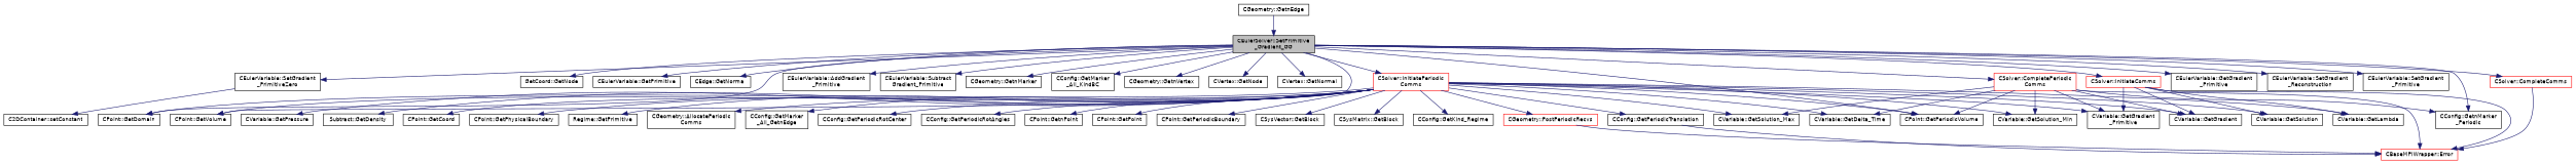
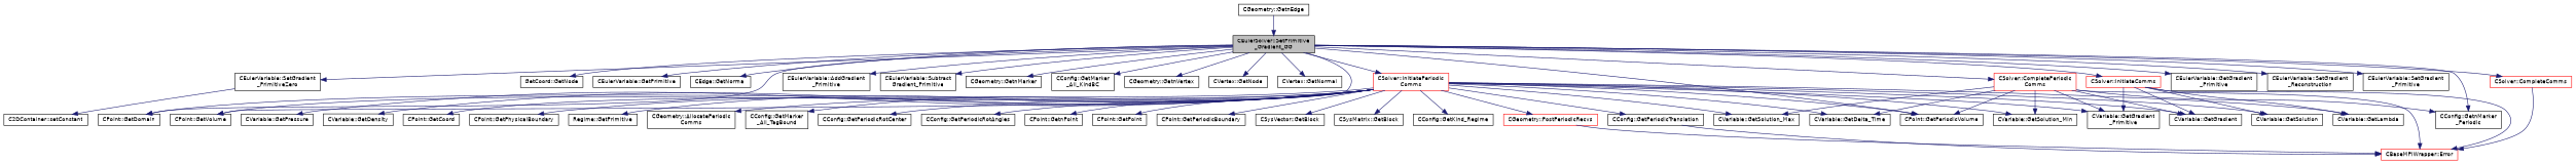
  digraph {
    rankdir=TB
    node [color=black fillcolor=white fontname=Helvetica fontsize=10 shape=record style=filled]
    edge [color=midnightblue fontname=Helvetica fontsize=10 labelfontname=Helvetica labelfontsize=10 style=solid]
    n1 [fillcolor=grey75 fontcolor=black height=0.2 label="CEulerSolver::SetPrimitive\l_Gradient_GG" width=0.4]
    n2 [height=0.2 label="CEulerVariable::SetGradient\l_PrimitiveZero" width=0.4]
    n3 [height=0.2 label="GetCoord::GetNode" width=0.4]
    n4 [height=0.2 label="CEulerVariable::GetPrimitive" width=0.4]
    n5 [height=0.2 label="CEdge::GetNormal" width=0.4]
    n6 [height=0.2 label="CPoint::GetDomain" width=0.4]
    n7 [height=0.2 label="CEulerVariable::AddGradient\l_Primitive" width=0.4]
    n8 [height=0.2 label="CEulerVariable::Subtract\lGradient_Primitive" width=0.4]
    n9 [height=0.2 label="CGeometry::GetnMarker" width=0.4]
    n10 [height=0.2 label="CConfig::GetMarker\l_All_KindBC" width=0.4]
    n11 [height=0.2 label="CGeometry::GetnVertex" width=0.4]
    n12 [height=0.2 label="CVertex::GetNode" width=0.4]
    n13 [height=0.2 label="CVertex::GetNormal" width=0.4]
    n14 [height=0.2 label="CConfig::GetnMarker\l_Periodic" width=0.4]
    n15 [color=red height=0.2 label="CSolver::InitiatePeriodic\lComms" width=0.4]
    n16 [height=0.2 label="CPoint::GetVolume" width=0.4]
    n17 [height=0.2 label="CPoint::GetPeriodicVolume" width=0.4]
    n18 [color=red height=0.2 label="CSolver::CompletePeriodic\lComms" width=0.4]
    n19 [height=0.2 label="CEulerVariable::GetGradient\l_Primitive" width=0.4]
    n20 [height=0.2 label="CEulerVariable::SetGradient\l_Reconstruction" width=0.4]
    n21 [height=0.2 label="CEulerVariable::SetGradient\l_Primitive" width=0.4]
    n22 [color=red height=0.2 label="CSolver::InitiateComms" width=0.4]
    n23 [color=red height=0.2 label="CSolver::CompleteComms" width=0.4]
    n24 [height=0.2 label="C2DContainer::setConstant" width=0.4]
    n25 [height=0.2 label="CGeometry::GetnEdge" width=0.4]
    n26 [height=0.2 label="CGeometry::AllocatePeriodic\lComms" width=0.4]
    n27 [color=red height=0.2 label="CGeometry::PostPeriodicRecvs" width=0.4]
-   n28 [height=0.2 label="CConfig::GetMarker\l_All_GetnEdge" width=0.4]
+   n28 [height=0.2 label="CConfig::GetMarker\l_All_TagBound" width=0.4]
    n29 [height=0.2 label="CConfig::GetPeriodicRotCenter" width=0.4]
    n30 [height=0.2 label="CConfig::GetPeriodicRotAngles" width=0.4]
    n31 [height=0.2 label="CConfig::GetPeriodicTranslation" width=0.4]
    n32 [height=0.2 label="CPoint::GetnPoint" width=0.4]
    n33 [height=0.2 label="CPoint::GetPoint" width=0.4]
    n34 [height=0.2 label="CPoint::GetPeriodicBoundary" width=0.4]
    n35 [height=0.2 label="CSysVector::GetBlock" width=0.4]
    n36 [height=0.2 label="CVariable::GetDelta_Time" width=0.4]
    n37 [height=0.2 label="CSysMatrix::GetBlock" width=0.4]
    n38 [height=0.2 label="CVariable::GetSolution" width=0.4]
    n39 [height=0.2 label="CConfig::GetKind_Regime" width=0.4]
    n40 [height=0.2 label="CVariable::GetPressure" width=0.4]
    n41 [height=0.2 label="CPoint::GetPhysicalBoundary" width=0.4]
    n42 [height=0.2 label="CVariable::GetLambda" width=0.4]
-   n43 [height=0.2 label="Subtract::GetDensity" width=0.4]
+   n43 [height=0.2 label="CVariable::GetDensity" width=0.4]
    n44 [height=0.2 label="CVariable::GetGradient" width=0.4]
    n45 [height=0.2 label="CVariable::GetGradient\l_Primitive" width=0.4]
    n46 [height=0.2 label="CPoint::GetCoord" width=0.4]
    n47 [height=0.2 label="Regime::GetPrimitive" width=0.4]
    n48 [height=0.2 label="CVariable::GetSolution_Min" width=0.4]
    n49 [height=0.2 label="CVariable::GetSolution_Max" width=0.4]
    n50 [color=red height=0.2 label="CBaseMPIWrapper::Error" width=0.4]
    n1 -> n2
    n1 -> n3
    n1 -> n4
    n1 -> n5
    n1 -> n6
    n1 -> n7
    n1 -> n8
    n1 -> n9
    n1 -> n10
    n1 -> n11
    n1 -> n12
    n1 -> n13
    n1 -> n14
    n1 -> n15
    n1 -> n16
    n1 -> n17
    n1 -> n18
    n1 -> n19
    n1 -> n20
    n1 -> n21
    n1 -> n22
    n1 -> n23
    n2 -> n24
    n15 -> n6
    n15 -> n16
    n15 -> n17
    n15 -> n26
    n15 -> n27
    n15 -> n28
    n15 -> n29
    n15 -> n30
    n15 -> n31
    n15 -> n32
    n15 -> n33
    n15 -> n34
    n15 -> n35
    n15 -> n36
    n15 -> n37
    n15 -> n38
    n15 -> n39
    n15 -> n40
    n15 -> n41
    n15 -> n42
    n15 -> n43
    n15 -> n44
    n15 -> n45
    n15 -> n46
    n15 -> n47
    n15 -> n48
    n15 -> n49
    n18 -> n14
    n18 -> n17
    n18 -> n36
    n18 -> n44
    n18 -> n45
    n18 -> n48
    n18 -> n49
    n18 -> n50
    n22 -> n38
    n22 -> n42
    n22 -> n44
    n22 -> n45
    n22 -> n50
    n23 -> n50
    n25 -> n1
    n27 -> n50
    n31 -> n50
  }
